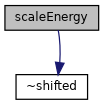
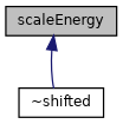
  digraph {
    rankdir=TB
    node [color=black fontname=Helvetica fontsize=10 shape=record]
    n1 [fillcolor=grey75 fontcolor=black height=0.2 label=scaleEnergy style=filled width=0.4]
    n2 [height=0.2 label="~shifted" width=0.4]
-   n2 -> n1 [color=midnightblue dir=back fontname=Helvetica fontsize=10 labelfontname=Helvetica labelfontsize=10 style=solid]
+   n1 -> n2 [color=midnightblue dir=back fontname=Helvetica fontsize=10 labelfontname=Helvetica labelfontsize=10 style=solid]
  }
